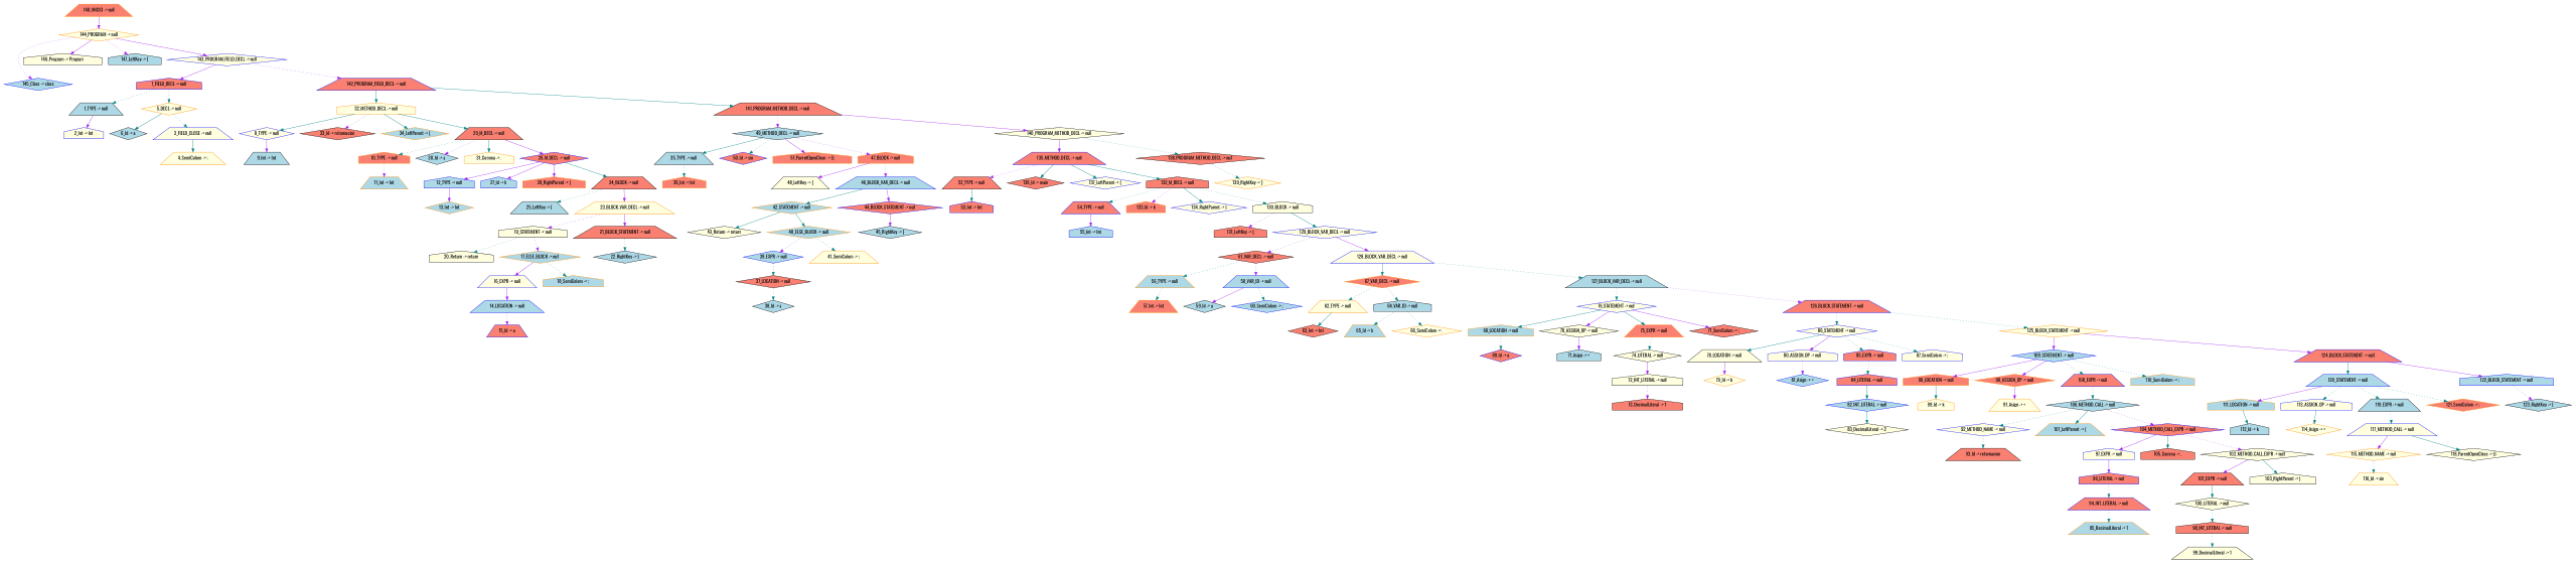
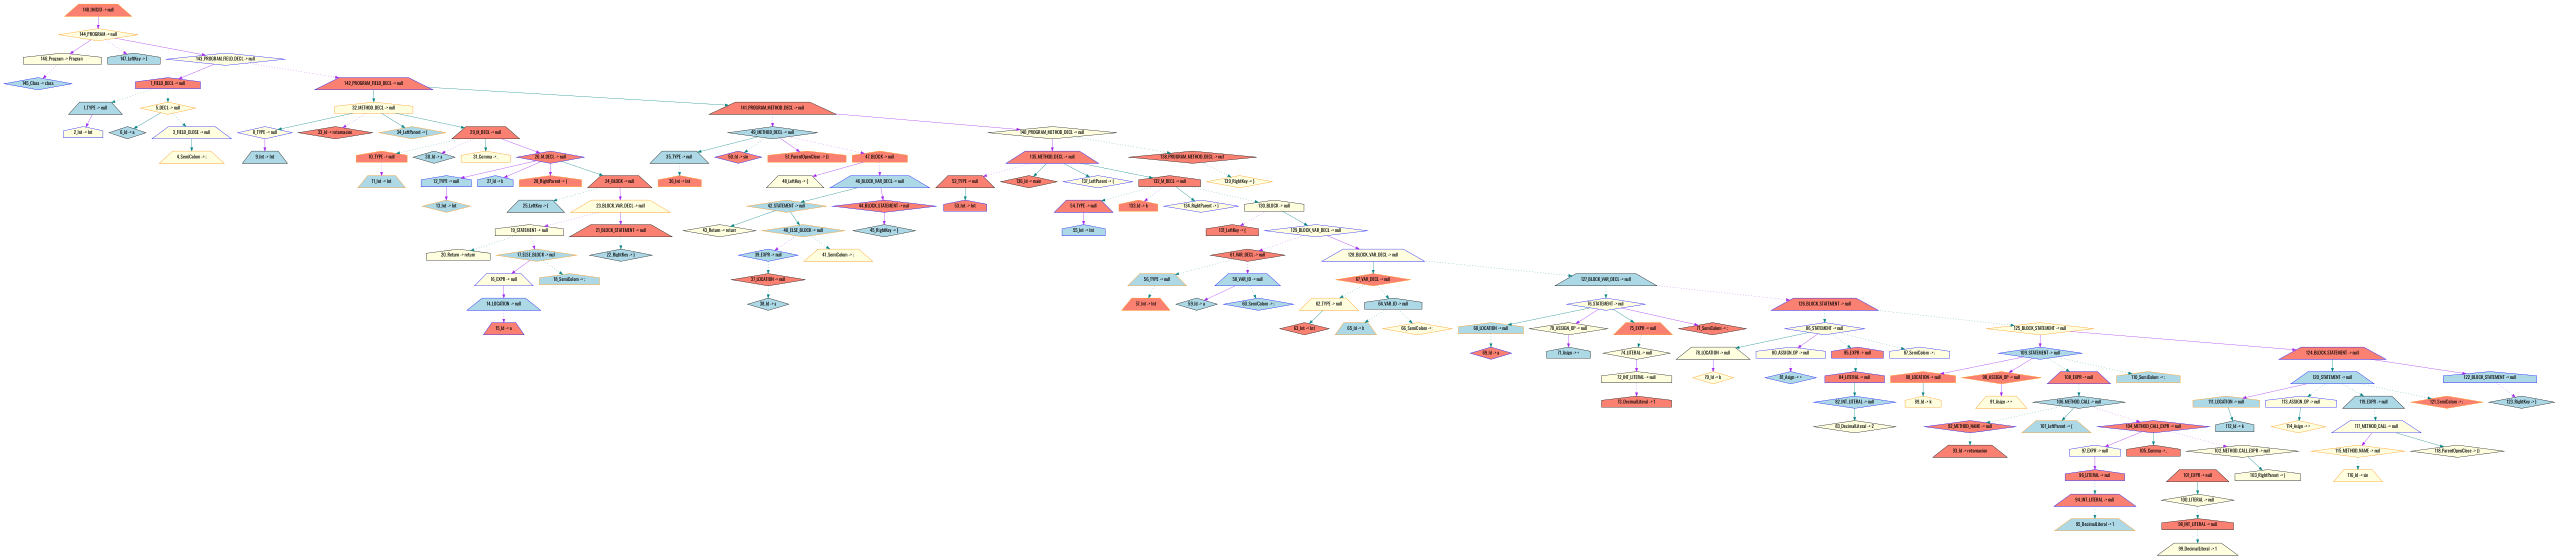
  digraph {
    fontname=Oswald
    rankdir=UD
    node [color=black fillcolor=salmon fontname=Oswald shape=diamond style=filled]
    edge [color=teal fontname=Oswald style=solid]
    "148_INICIO -> null" [color=darkorange shape=trapezium]
    "144_PROGRAM -> null" [color=darkorange fillcolor=lightyellow]
    "145_Class -> class" [color=blue fillcolor=lightblue]
    "146_Program -> Program" [fillcolor=lightyellow shape=house]
    "147_LeftKey -> {" [fillcolor=lightblue shape=house]
    "143_PROGRAM_FIELD_DECL -> null" [color=blue fillcolor=lightyellow]
    "7_FIELD_DECL -> null" [color=blue shape=house]
    "142_PROGRAM_FIELD_DECL -> null" [color=blue shape=trapezium]
    "1_TYPE -> null" [fillcolor=lightblue shape=trapezium]
    "5_DECL -> null" [color=darkorange fillcolor=lightyellow]
    "32_METHOD_DECL -> null" [color=darkorange fillcolor=lightyellow shape=house]
    "141_PROGRAM_METHOD_DECL -> null" [shape=trapezium]
    "2_Int -> Int" [color=blue fillcolor=lightyellow shape=house]
    "6_Id -> a" [fillcolor=lightblue]
    "3_FIELD_CLOSE -> null" [color=blue fillcolor=lightyellow shape=trapezium]
    "4_SemiColom -> ;" [color=darkorange fillcolor=lightyellow shape=trapezium]
    "8_TYPE -> null" [color=blue fillcolor=lightyellow]
    "33_Id -> retornacion"
    "34_LeftParent -> (" [color=darkorange fillcolor=lightblue]
    "29_M_DECL -> null" [shape=trapezium]
    "49_METHOD_DECL -> null" [fillcolor=lightblue]
    "140_PROGRAM_METHOD_DECL -> null" [fillcolor=lightyellow]
    "9_Int -> Int" [fillcolor=lightblue shape=trapezium]
    "10_TYPE -> null" [color=darkorange shape=house]
    "30_Id -> a" [fillcolor=lightblue]
    "31_Comma -> ," [color=darkorange fillcolor=lightyellow shape=house]
    "26_M_DECL -> null" [color=blue]
    "11_Int -> Int" [color=darkorange fillcolor=lightblue shape=trapezium]
    "12_TYPE -> null" [color=blue fillcolor=lightblue shape=house]
    "27_Id -> b" [color=blue fillcolor=lightblue shape=house]
    "28_RightParent -> )" [color=darkorange shape=house]
    "24_BLOCK -> null" [shape=trapezium]
    "13_Int -> Int" [color=darkorange fillcolor=lightblue]
    "25_LeftKey -> {" [fillcolor=lightblue shape=trapezium]
    "23_BLOCK_VAR_DECL -> null" [color=darkorange fillcolor=lightyellow shape=trapezium]
    "19_STATEMENT -> null" [fillcolor=lightyellow shape=house]
    "21_BLOCK_STATEMENT -> null" [shape=trapezium]
    "20_Return -> return" [fillcolor=lightyellow shape=house]
    "17_ELSE_BLOCK -> null" [color=darkorange fillcolor=lightblue]
    "22_RightKey -> }" [fillcolor=lightblue]
    "16_EXPR -> null" [color=blue fillcolor=lightyellow shape=trapezium]
    "18_SemiColom -> ;" [color=darkorange fillcolor=lightblue shape=house]
    "14_LOCATION -> null" [color=blue fillcolor=lightblue shape=trapezium]
    "15_Id -> a" [color=blue shape=trapezium]
    "35_TYPE -> null" [fillcolor=lightblue shape=trapezium]
    "50_Id -> sin" [color=blue]
    "51_ParentOpenClose -> ()" [color=darkorange shape=house]
    "47_BLOCK -> null" [color=darkorange shape=house]
    "135_METHOD_DECL -> null" [color=blue shape=trapezium]
    "138_PROGRAM_METHOD_DECL -> null"
    "36_Int -> Int" [color=darkorange shape=house]
    "48_LeftKey -> {" [fillcolor=lightyellow shape=trapezium]
    "46_BLOCK_VAR_DECL -> null" [color=blue fillcolor=lightblue shape=trapezium]
    "42_STATEMENT -> null" [color=darkorange fillcolor=lightblue]
    "44_BLOCK_STATEMENT -> null" [color=blue]
    "43_Return -> return" [fillcolor=lightyellow]
    "40_ELSE_BLOCK -> null" [color=darkorange fillcolor=lightblue]
    "45_RightKey -> }" [fillcolor=lightblue]
    "39_EXPR -> null" [color=blue fillcolor=lightblue]
    "41_SemiColom -> ;" [color=darkorange fillcolor=lightyellow shape=trapezium]
    "37_LOCATION -> null"
    "38_Id -> a" [fillcolor=lightblue]
    "52_TYPE -> null" [shape=trapezium]
    "136_Id -> main"
    "137_LeftParent -> (" [color=blue fillcolor=lightyellow]
    "132_M_DECL -> null" [shape=house]
    "139_RightKey -> }" [color=darkorange fillcolor=lightyellow]
    "53_Int -> Int" [color=blue shape=house]
    "54_TYPE -> null" [color=blue shape=trapezium]
    "133_Id -> k" [color=darkorange shape=house]
    "134_RightParent -> )" [color=blue fillcolor=lightyellow]
    "130_BLOCK -> null" [fillcolor=lightyellow shape=house]
    "55_Int -> Int" [color=blue fillcolor=lightblue shape=house]
    "131_LeftKey -> {" [shape=house]
    "129_BLOCK_VAR_DECL -> null" [color=blue fillcolor=lightyellow]
    "61_VAR_DECL -> null"
    "128_BLOCK_VAR_DECL -> null" [color=blue fillcolor=lightyellow shape=trapezium]
    "56_TYPE -> null" [color=darkorange fillcolor=lightblue shape=trapezium]
    "58_VAR_ID -> null" [color=blue fillcolor=lightblue shape=trapezium]
    "67_VAR_DECL -> null" [color=darkorange]
    "127_BLOCK_VAR_DECL -> null" [fillcolor=lightblue shape=trapezium]
    "57_Int -> Int" [color=darkorange shape=trapezium]
    "59_Id -> a" [fillcolor=lightblue]
    "60_SemiColom -> ;" [color=blue fillcolor=lightblue]
    "62_TYPE -> null" [color=darkorange fillcolor=lightyellow shape=trapezium]
    "64_VAR_ID -> null" [fillcolor=lightblue shape=house]
    "76_STATEMENT -> null" [color=blue fillcolor=lightyellow]
    "126_BLOCK_STATEMENT -> null" [color=blue shape=trapezium]
    "63_Int -> Int"
    "65_Id -> b" [color=darkorange fillcolor=lightblue shape=trapezium]
    "66_SemiColom -> ;" [color=darkorange fillcolor=lightyellow]
    "68_LOCATION -> null" [color=darkorange fillcolor=lightblue shape=house]
    "70_ASSIGN_OP -> null" [fillcolor=lightyellow]
    "75_EXPR -> null" [color=darkorange shape=trapezium]
    "77_SemiColom -> ;"
    "86_STATEMENT -> null" [color=blue fillcolor=lightyellow]
    "125_BLOCK_STATEMENT -> null" [color=darkorange fillcolor=lightyellow]
    "69_Id -> a" [color=blue]
    "71_Asign -> =" [fillcolor=lightblue shape=house]
    "74_LITERAL -> null" [fillcolor=lightyellow]
    "72_INT_LITERAL -> null" [fillcolor=lightyellow shape=house]
    "73_DecimalLiteral -> 1" [shape=house]
    "78_LOCATION -> null" [fillcolor=lightyellow shape=trapezium]
    "80_ASSIGN_OP -> null" [color=blue fillcolor=lightyellow shape=house]
    "85_EXPR -> null" [color=blue shape=house]
    "87_SemiColom -> ;" [color=blue fillcolor=lightyellow shape=house]
    "109_STATEMENT -> null" [color=blue fillcolor=lightblue]
    "124_BLOCK_STATEMENT -> null" [color=blue shape=trapezium]
    "79_Id -> b" [color=darkorange fillcolor=lightyellow]
    "81_Asign -> =" [color=blue fillcolor=lightblue]
    "84_LITERAL -> null" [color=blue shape=house]
    "82_INT_LITERAL -> null" [color=blue fillcolor=lightblue]
    "83_DecimalLiteral -> 2" [fillcolor=lightyellow]
    "88_LOCATION -> null" [color=darkorange shape=house]
    "90_ASSIGN_OP -> null" [color=darkorange]
    "108_EXPR -> null" [color=blue shape=trapezium]
    "110_SemiColom -> ;" [color=darkorange fillcolor=lightblue shape=house]
    "120_STATEMENT -> null" [color=blue fillcolor=lightblue shape=trapezium]
    "122_BLOCK_STATEMENT -> null" [color=blue fillcolor=lightblue shape=house]
    "89_Id -> k" [color=darkorange fillcolor=lightyellow shape=house]
    "91_Asign -> =" [color=darkorange fillcolor=lightyellow shape=trapezium]
    "106_METHOD_CALL -> null" [fillcolor=lightblue]
-   "92_METHOD_NAME -> null" [color=blue fillcolor=lightyellow]
+   "92_METHOD_NAME -> null" [color=blue]
    "107_LeftParent -> (" [color=darkorange fillcolor=lightblue shape=trapezium]
    "104_METHOD_CALL_EXPR -> null" [color=blue]
    "93_Id -> retornacion" [shape=trapezium]
    "97_EXPR -> null" [color=blue fillcolor=lightyellow shape=house]
    "105_Comma -> ," [shape=house]
    "102_METHOD_CALL_EXPR -> null" [fillcolor=lightyellow]
    "96_LITERAL -> null" [color=blue shape=house]
    "101_EXPR -> null" [shape=trapezium]
    "103_RightParent -> )" [fillcolor=lightyellow shape=house]
    "94_INT_LITERAL -> null" [color=blue shape=trapezium]
    "95_DecimalLiteral -> 1" [color=darkorange fillcolor=lightblue shape=trapezium]
    "100_LITERAL -> null" [fillcolor=lightyellow]
    "98_INT_LITERAL -> null" [shape=house]
    "99_DecimalLiteral -> 1" [fillcolor=lightyellow shape=trapezium]
    "111_LOCATION -> null" [color=darkorange fillcolor=lightblue shape=house]
    "113_ASSIGN_OP -> null" [color=blue fillcolor=lightyellow shape=house]
    "119_EXPR -> null" [fillcolor=lightblue shape=trapezium]
    "121_SemiColom -> ;" [color=darkorange]
    "123_RightKey -> }" [fillcolor=lightblue]
    "112_Id -> k" [fillcolor=lightblue shape=house]
    "114_Asign -> =" [color=darkorange fillcolor=lightyellow]
    "117_METHOD_CALL -> null" [color=blue fillcolor=lightyellow shape=trapezium]
    "115_METHOD_NAME -> null" [color=darkorange fillcolor=lightyellow]
    "118_ParentOpenClose -> ()" [fillcolor=lightyellow]
    "116_Id -> sin" [color=darkorange fillcolor=lightyellow shape=trapezium]
    "148_INICIO -> null" -> "144_PROGRAM -> null" [color=purple]
-   "144_PROGRAM -> null" -> "145_Class -> class" [color=purple style=dotted]
+   "146_Program -> Program" -> "145_Class -> class" [color=purple style=dotted]
    "144_PROGRAM -> null" -> "146_Program -> Program" [color=purple]
    "144_PROGRAM -> null" -> "147_LeftKey -> {" [color=purple style=dotted]
    "144_PROGRAM -> null" -> "143_PROGRAM_FIELD_DECL -> null" [color=purple]
    "143_PROGRAM_FIELD_DECL -> null" -> "7_FIELD_DECL -> null" [color=purple]
    "143_PROGRAM_FIELD_DECL -> null" -> "142_PROGRAM_FIELD_DECL -> null" [color=purple style=dotted]
    "7_FIELD_DECL -> null" -> "1_TYPE -> null" [style=dotted]
    "7_FIELD_DECL -> null" -> "5_DECL -> null" [style=dotted]
    "142_PROGRAM_FIELD_DECL -> null" -> "32_METHOD_DECL -> null"
    "142_PROGRAM_FIELD_DECL -> null" -> "141_PROGRAM_METHOD_DECL -> null"
    "1_TYPE -> null" -> "2_Int -> Int" [color=purple]
    "5_DECL -> null" -> "6_Id -> a"
    "5_DECL -> null" -> "3_FIELD_CLOSE -> null" [style=dotted]
    "32_METHOD_DECL -> null" -> "8_TYPE -> null"
    "32_METHOD_DECL -> null" -> "33_Id -> retornacion" [color=purple style=dotted]
    "32_METHOD_DECL -> null" -> "34_LeftParent -> ("
    "32_METHOD_DECL -> null" -> "29_M_DECL -> null"
    "141_PROGRAM_METHOD_DECL -> null" -> "49_METHOD_DECL -> null" [color=purple style=dotted]
    "141_PROGRAM_METHOD_DECL -> null" -> "140_PROGRAM_METHOD_DECL -> null" [color=purple]
    "3_FIELD_CLOSE -> null" -> "4_SemiColom -> ;"
    "8_TYPE -> null" -> "9_Int -> Int" [color=purple]
    "29_M_DECL -> null" -> "10_TYPE -> null" [style=dotted]
    "29_M_DECL -> null" -> "30_Id -> a" [color=purple style=dotted]
    "29_M_DECL -> null" -> "31_Comma -> ,"
    "29_M_DECL -> null" -> "26_M_DECL -> null" [color=purple]
    "49_METHOD_DECL -> null" -> "35_TYPE -> null"
    "49_METHOD_DECL -> null" -> "50_Id -> sin" [style=dotted]
    "49_METHOD_DECL -> null" -> "51_ParentOpenClose -> ()" [color=purple]
    "49_METHOD_DECL -> null" -> "47_BLOCK -> null" [color=purple style=dotted]
    "140_PROGRAM_METHOD_DECL -> null" -> "135_METHOD_DECL -> null" [color=purple]
    "140_PROGRAM_METHOD_DECL -> null" -> "138_PROGRAM_METHOD_DECL -> null" [style=dotted]
    "10_TYPE -> null" -> "11_Int -> Int" [color=purple style=dotted]
    "26_M_DECL -> null" -> "12_TYPE -> null" [color=purple]
    "26_M_DECL -> null" -> "27_Id -> b" [color=purple]
    "26_M_DECL -> null" -> "28_RightParent -> )" [color=purple]
    "26_M_DECL -> null" -> "24_BLOCK -> null"
    "12_TYPE -> null" -> "13_Int -> Int" [color=purple]
    "24_BLOCK -> null" -> "25_LeftKey -> {" [style=dotted]
    "24_BLOCK -> null" -> "23_BLOCK_VAR_DECL -> null" [color=purple]
    "23_BLOCK_VAR_DECL -> null" -> "19_STATEMENT -> null" [color=purple style=dotted]
    "23_BLOCK_VAR_DECL -> null" -> "21_BLOCK_STATEMENT -> null" [color=purple]
    "19_STATEMENT -> null" -> "20_Return -> return" [style=dotted]
    "19_STATEMENT -> null" -> "17_ELSE_BLOCK -> null" [color=purple style=dotted]
    "21_BLOCK_STATEMENT -> null" -> "22_RightKey -> }" [style=dotted]
    "17_ELSE_BLOCK -> null" -> "16_EXPR -> null" [color=purple]
    "17_ELSE_BLOCK -> null" -> "18_SemiColom -> ;" [style=dotted]
    "16_EXPR -> null" -> "14_LOCATION -> null" [color=purple]
    "14_LOCATION -> null" -> "15_Id -> a" [color=purple style=dotted]
    "35_TYPE -> null" -> "36_Int -> Int" [style=dotted]
    "47_BLOCK -> null" -> "48_LeftKey -> {" [color=purple]
    "47_BLOCK -> null" -> "46_BLOCK_VAR_DECL -> null" [color=purple style=dotted]
    "135_METHOD_DECL -> null" -> "52_TYPE -> null" [color=purple style=dotted]
    "135_METHOD_DECL -> null" -> "136_Id -> main"
    "135_METHOD_DECL -> null" -> "137_LeftParent -> ("
    "135_METHOD_DECL -> null" -> "132_M_DECL -> null"
    "138_PROGRAM_METHOD_DECL -> null" -> "139_RightKey -> }" [style=dotted]
    "46_BLOCK_VAR_DECL -> null" -> "42_STATEMENT -> null"
    "46_BLOCK_VAR_DECL -> null" -> "44_BLOCK_STATEMENT -> null" [color=purple]
    "42_STATEMENT -> null" -> "43_Return -> return"
    "42_STATEMENT -> null" -> "40_ELSE_BLOCK -> null"
    "44_BLOCK_STATEMENT -> null" -> "45_RightKey -> }" [color=purple]
    "40_ELSE_BLOCK -> null" -> "39_EXPR -> null" [color=purple style=dotted]
    "40_ELSE_BLOCK -> null" -> "41_SemiColom -> ;" [style=dotted]
    "39_EXPR -> null" -> "37_LOCATION -> null" [style=dotted]
    "37_LOCATION -> null" -> "38_Id -> a" [style=dotted]
    "52_TYPE -> null" -> "53_Int -> Int"
    "132_M_DECL -> null" -> "54_TYPE -> null" [style=dotted]
    "132_M_DECL -> null" -> "133_Id -> k" [color=purple style=dotted]
    "132_M_DECL -> null" -> "134_RightParent -> )"
    "132_M_DECL -> null" -> "130_BLOCK -> null" [style=dotted]
    "54_TYPE -> null" -> "55_Int -> Int" [color=purple]
    "130_BLOCK -> null" -> "131_LeftKey -> {" [color=purple style=dotted]
    "130_BLOCK -> null" -> "129_BLOCK_VAR_DECL -> null"
    "129_BLOCK_VAR_DECL -> null" -> "61_VAR_DECL -> null" [color=purple style=dotted]
    "129_BLOCK_VAR_DECL -> null" -> "128_BLOCK_VAR_DECL -> null" [color=purple]
    "61_VAR_DECL -> null" -> "56_TYPE -> null" [style=dotted]
    "61_VAR_DECL -> null" -> "58_VAR_ID -> null" [color=purple style=dotted]
    "128_BLOCK_VAR_DECL -> null" -> "67_VAR_DECL -> null"
    "128_BLOCK_VAR_DECL -> null" -> "127_BLOCK_VAR_DECL -> null" [style=dotted]
    "56_TYPE -> null" -> "57_Int -> Int" [style=dotted]
    "58_VAR_ID -> null" -> "59_Id -> a" [color=purple]
    "58_VAR_ID -> null" -> "60_SemiColom -> ;" [style=dotted]
    "67_VAR_DECL -> null" -> "62_TYPE -> null" [style=dotted]
    "67_VAR_DECL -> null" -> "64_VAR_ID -> null" [style=dotted]
    "127_BLOCK_VAR_DECL -> null" -> "76_STATEMENT -> null" [style=dotted]
    "127_BLOCK_VAR_DECL -> null" -> "126_BLOCK_STATEMENT -> null" [color=purple style=dotted]
    "62_TYPE -> null" -> "63_Int -> Int"
    "64_VAR_ID -> null" -> "65_Id -> b" [style=dotted]
    "64_VAR_ID -> null" -> "66_SemiColom -> ;" [style=dotted]
    "76_STATEMENT -> null" -> "68_LOCATION -> null"
    "76_STATEMENT -> null" -> "70_ASSIGN_OP -> null" [color=purple]
    "76_STATEMENT -> null" -> "75_EXPR -> null"
    "76_STATEMENT -> null" -> "77_SemiColom -> ;" [color=purple]
    "126_BLOCK_STATEMENT -> null" -> "86_STATEMENT -> null" [style=dotted]
    "126_BLOCK_STATEMENT -> null" -> "125_BLOCK_STATEMENT -> null" [style=dotted]
    "68_LOCATION -> null" -> "69_Id -> a" [style=dotted]
    "70_ASSIGN_OP -> null" -> "71_Asign -> =" [color=purple]
    "75_EXPR -> null" -> "74_LITERAL -> null" [style=dotted]
    "86_STATEMENT -> null" -> "78_LOCATION -> null"
    "86_STATEMENT -> null" -> "80_ASSIGN_OP -> null" [color=purple]
    "86_STATEMENT -> null" -> "85_EXPR -> null" [style=dotted]
    "86_STATEMENT -> null" -> "87_SemiColom -> ;" [style=dotted]
    "125_BLOCK_STATEMENT -> null" -> "109_STATEMENT -> null" [color=purple]
    "125_BLOCK_STATEMENT -> null" -> "124_BLOCK_STATEMENT -> null" [color=purple]
    "74_LITERAL -> null" -> "72_INT_LITERAL -> null" [color=purple]
    "72_INT_LITERAL -> null" -> "73_DecimalLiteral -> 1" [color=purple style=dotted]
    "78_LOCATION -> null" -> "79_Id -> b" [color=purple]
    "80_ASSIGN_OP -> null" -> "81_Asign -> =" [color=purple style=dotted]
    "85_EXPR -> null" -> "84_LITERAL -> null" [style=dotted]
    "109_STATEMENT -> null" -> "88_LOCATION -> null" [color=purple]
    "109_STATEMENT -> null" -> "90_ASSIGN_OP -> null" [color=purple]
    "109_STATEMENT -> null" -> "108_EXPR -> null" [style=dotted]
    "109_STATEMENT -> null" -> "110_SemiColom -> ;" [style=dotted]
    "124_BLOCK_STATEMENT -> null" -> "120_STATEMENT -> null"
    "124_BLOCK_STATEMENT -> null" -> "122_BLOCK_STATEMENT -> null" [color=purple]
    "84_LITERAL -> null" -> "82_INT_LITERAL -> null"
    "82_INT_LITERAL -> null" -> "83_DecimalLiteral -> 2"
    "88_LOCATION -> null" -> "89_Id -> k"
    "90_ASSIGN_OP -> null" -> "91_Asign -> =" [color=purple]
    "108_EXPR -> null" -> "106_METHOD_CALL -> null" [style=dotted]
    "120_STATEMENT -> null" -> "111_LOCATION -> null" [color=purple]
    "120_STATEMENT -> null" -> "113_ASSIGN_OP -> null" [style=dotted]
    "120_STATEMENT -> null" -> "119_EXPR -> null" [style=dotted]
    "120_STATEMENT -> null" -> "121_SemiColom -> ;" [style=dotted]
    "122_BLOCK_STATEMENT -> null" -> "123_RightKey -> }" [color=purple style=dotted]
    "106_METHOD_CALL -> null" -> "92_METHOD_NAME -> null" [style=dotted]
    "106_METHOD_CALL -> null" -> "107_LeftParent -> ("
    "106_METHOD_CALL -> null" -> "104_METHOD_CALL_EXPR -> null" [color=purple style=dotted]
    "92_METHOD_NAME -> null" -> "93_Id -> retornacion" [style=dotted]
    "104_METHOD_CALL_EXPR -> null" -> "97_EXPR -> null" [color=purple]
    "104_METHOD_CALL_EXPR -> null" -> "105_Comma -> ,"
    "104_METHOD_CALL_EXPR -> null" -> "102_METHOD_CALL_EXPR -> null" [color=purple style=dotted]
    "97_EXPR -> null" -> "96_LITERAL -> null" [color=purple]
-   "102_METHOD_CALL_EXPR -> null" -> "101_EXPR -> null" [color=purple]
    "102_METHOD_CALL_EXPR -> null" -> "103_RightParent -> )"
    "96_LITERAL -> null" -> "94_INT_LITERAL -> null" [style=dotted]
    "101_EXPR -> null" -> "100_LITERAL -> null"
    "94_INT_LITERAL -> null" -> "95_DecimalLiteral -> 1" [style=dotted]
    "100_LITERAL -> null" -> "98_INT_LITERAL -> null" [style=dotted]
    "98_INT_LITERAL -> null" -> "99_DecimalLiteral -> 1" [style=dotted]
    "111_LOCATION -> null" -> "112_Id -> k"
    "113_ASSIGN_OP -> null" -> "114_Asign -> ="
    "119_EXPR -> null" -> "117_METHOD_CALL -> null" [style=dotted]
    "117_METHOD_CALL -> null" -> "115_METHOD_NAME -> null" [color=purple]
    "117_METHOD_CALL -> null" -> "118_ParentOpenClose -> ()"
    "115_METHOD_NAME -> null" -> "116_Id -> sin" [style=dotted]
  }
